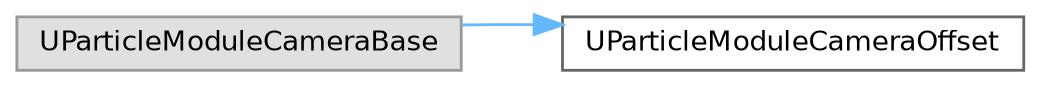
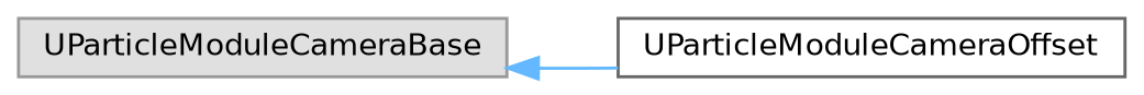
  digraph {
    rankdir=LR
    node [fontname=Helvetica fontsize=10 shape=box style=filled]
    n1 [color=grey60 fillcolor="#E0E0E0" height=0.2 label=UParticleModuleCameraBase width=0.4]
    n2 [color=grey40 fillcolor=white height=0.2 label=UParticleModuleCameraOffset width=0.4]
-   n2 -> n1 [color=steelblue1 dir=back fontname=Helvetica fontsize=10 labelfontname=Helvetica labelfontsize=10 style=solid]
+   n1 -> n2 [color=steelblue1 dir=back fontname=Helvetica fontsize=10 labelfontname=Helvetica labelfontsize=10 style=solid]
  }
